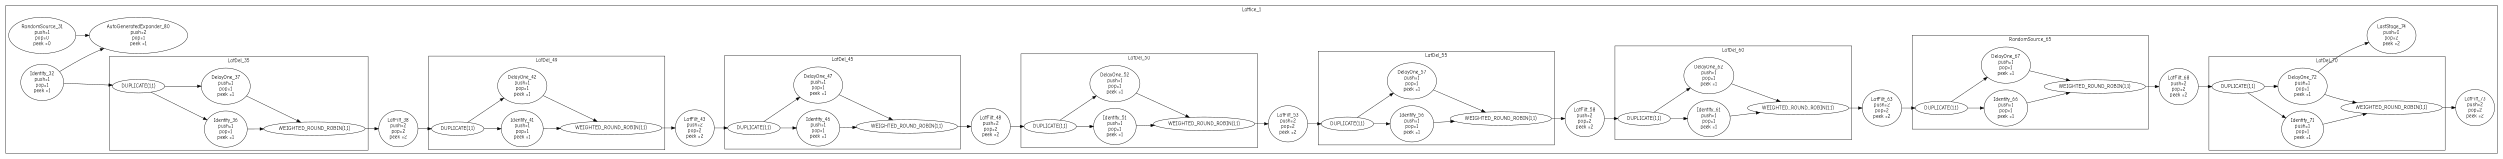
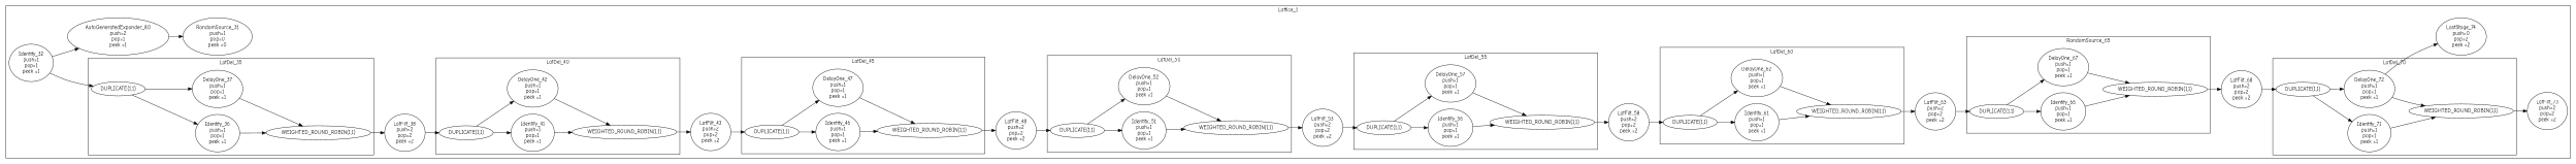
  digraph {
    fontname="Comic Neue"
    rankdir=LR
    node [fontname="Comic Neue"]
    edge [fontname="Comic Neue"]
    n1 [label="DUPLICATE(1,1)"]
    n2 [label="Identity_36\npush=1\npop=1\npeek =1"]
    n3 [label="DelayOne_37\npush=1\npop=1\npeek =1"]
    n4 [label="WEIGHTED_ROUND_ROBIN(1,1)"]
    n5 [label="DUPLICATE(1,1)"]
    n6 [label="Identity_41\npush=1\npop=1\npeek =1"]
    n7 [label="DelayOne_42\npush=1\npop=1\npeek =1"]
    n8 [label="WEIGHTED_ROUND_ROBIN(1,1)"]
    n9 [label="DUPLICATE(1,1)"]
    n10 [label="Identity_46\npush=1\npop=1\npeek =1"]
    n11 [label="DelayOne_47\npush=1\npop=1\npeek =1"]
    n12 [label="WEIGHTED_ROUND_ROBIN(1,1)"]
    n13 [label="DUPLICATE(1,1)"]
    n14 [label="Identity_51\npush=1\npop=1\npeek =1"]
    n15 [label="DelayOne_52\npush=1\npop=1\npeek =1"]
    n16 [label="WEIGHTED_ROUND_ROBIN(1,1)"]
    n17 [label="DUPLICATE(1,1)"]
    n18 [label="Identity_56\npush=1\npop=1\npeek =1"]
    n19 [label="DelayOne_57\npush=1\npop=1\npeek =1"]
    n20 [label="WEIGHTED_ROUND_ROBIN(1,1)"]
    n21 [label="DUPLICATE(1,1)"]
    n22 [label="Identity_61\npush=1\npop=1\npeek =1"]
    n23 [label="DelayOne_62\npush=1\npop=1\npeek =1"]
    n24 [label="WEIGHTED_ROUND_ROBIN(1,1)"]
    n25 [label="DUPLICATE(1,1)"]
    n26 [label="Identity_66\npush=1\npop=1\npeek =1"]
    n27 [label="DelayOne_67\npush=1\npop=1\npeek =1"]
    n28 [label="WEIGHTED_ROUND_ROBIN(1,1)"]
    n29 [label="DUPLICATE(1,1)"]
    n30 [label="Identity_71\npush=1\npop=1\npeek =1"]
    n31 [label="DelayOne_72\npush=1\npop=1\npeek =1"]
    n32 [label="WEIGHTED_ROUND_ROBIN(1,1)"]
    n33 [label="RandomSource_31\npush=1\npop=0\npeek =0"]
    n34 [label="AutoGeneratedExpander_80\npush=2\npop=1\npeek =1"]
    n35 [label="Identity_32\npush=1\npop=1\npeek =1"]
    n36 [label="LatFilt_38\npush=2\npop=2\npeek =2"]
    n37 [label="LatFilt_43\npush=2\npop=2\npeek =2"]
    n38 [label="LatFilt_48\npush=2\npop=2\npeek =2"]
    n39 [label="LatFilt_53\npush=2\npop=2\npeek =2"]
    n40 [label="LatFilt_58\npush=2\npop=2\npeek =2"]
    n41 [label="LatFilt_63\npush=2\npop=2\npeek =2"]
    n42 [label="LatFilt_68\npush=2\npop=2\npeek =2"]
    n43 [label="LatFilt_73\npush=2\npop=2\npeek =2"]
    n44 [label="LastStage_74\npush=0\npop=2\npeek =2"]
    subgraph cluster_1 {
      label=Lattice_1
      n33
      n34
      n35
      n36
      n37
      n38
      n39
      n40
      n41
      n42
      n43
      n44
      subgraph cluster_2 {
        label=LatDel_35
        n1
        n2
        n3
        n4
      }
      subgraph cluster_3 {
-       label=LatDel_49
+       label=LatDel_40
        n5
        n6
        n7
        n8
      }
      subgraph cluster_4 {
        label=LatDel_45
        n9
        n10
        n11
        n12
      }
      subgraph cluster_5 {
        label=LatDel_50
        n13
        n14
        n15
        n16
      }
      subgraph cluster_6 {
        label=LatDel_55
        n17
        n18
        n19
        n20
      }
      subgraph cluster_7 {
        label=LatDel_60
        n21
        n22
        n23
        n24
      }
      subgraph cluster_8 {
        label=RandomSource_65
        n25
        n26
        n27
        n28
      }
      subgraph cluster_9 {
        label=LatDel_70
        n29
        n30
        n31
        n32
      }
    }
    n1 -> n2
    n1 -> n3
    n2 -> n4
    n3 -> n4
    n4 -> n36
    n5 -> n6
    n5 -> n7
    n6 -> n8
    n7 -> n8
    n8 -> n37
    n9 -> n10
    n9 -> n11
    n10 -> n12
    n11 -> n12
    n12 -> n38
    n13 -> n14
    n13 -> n15
    n14 -> n16
    n15 -> n16
    n16 -> n39
    n17 -> n18
    n17 -> n19
    n18 -> n20
    n19 -> n20
    n20 -> n40
    n21 -> n22
    n21 -> n23
    n22 -> n24
    n23 -> n24
    n24 -> n41
    n25 -> n26
    n25 -> n27
    n26 -> n28
    n27 -> n28
    n28 -> n42
    n29 -> n30
    n29 -> n31
    n30 -> n32
    n31 -> n32
    n31 -> n44
    n32 -> n43
-   n33 -> n34
+   n34 -> n33
    n35 -> n1
    n35 -> n34
    n36 -> n5
    n37 -> n9
    n38 -> n13
    n39 -> n17
    n40 -> n21
    n41 -> n25
    n42 -> n29
  }
